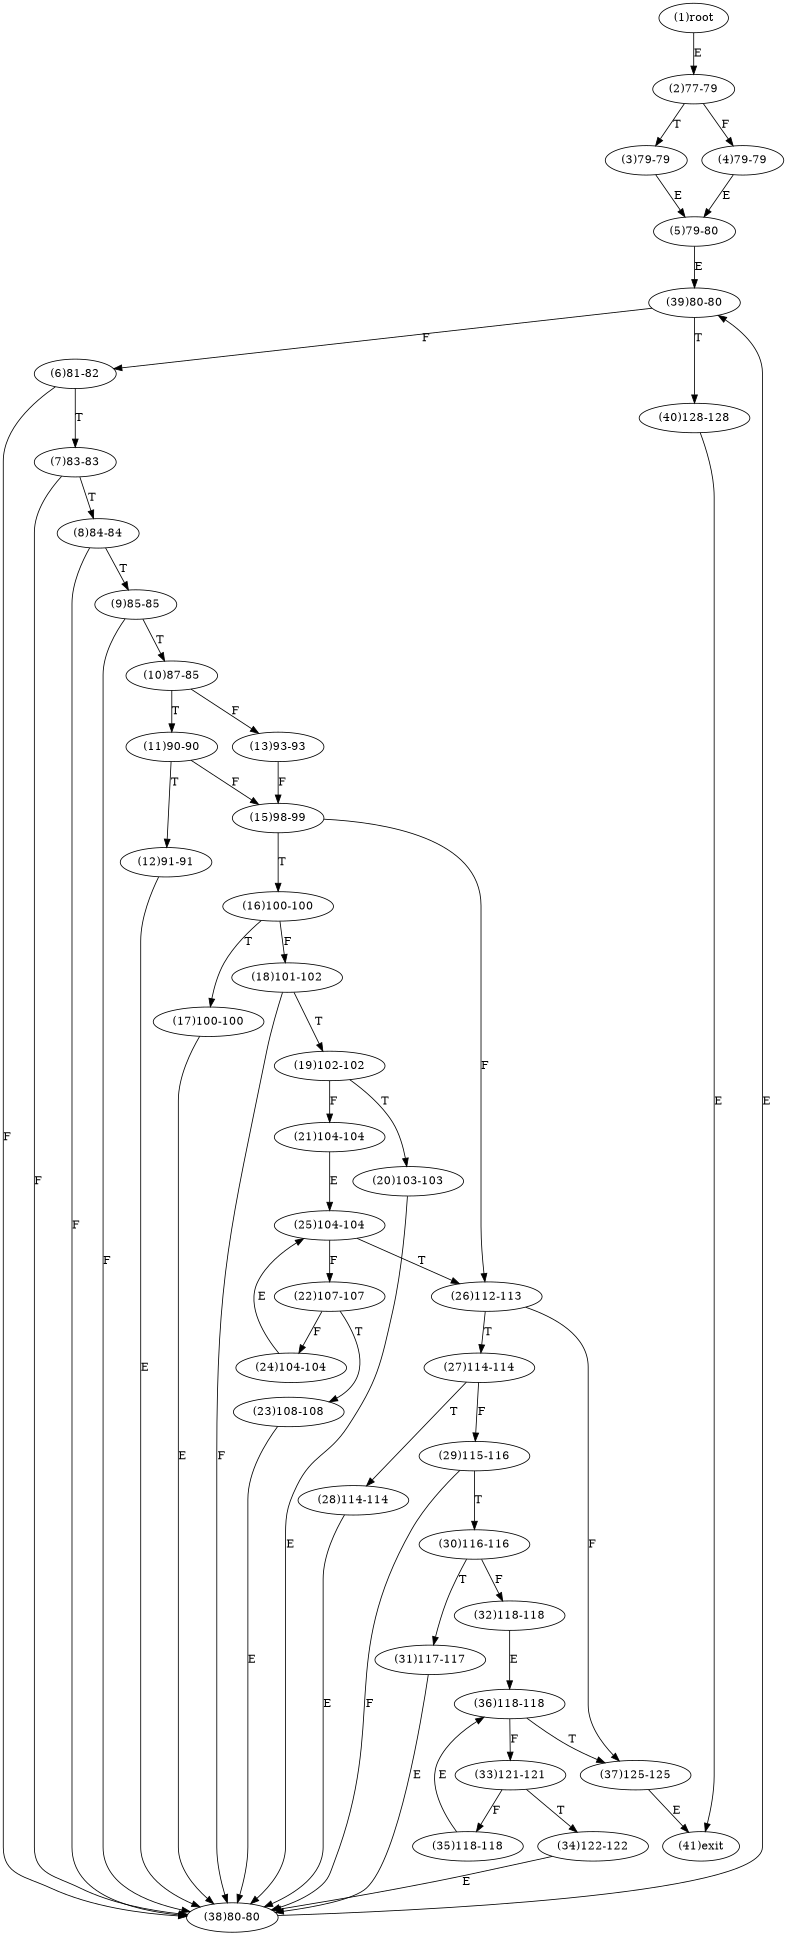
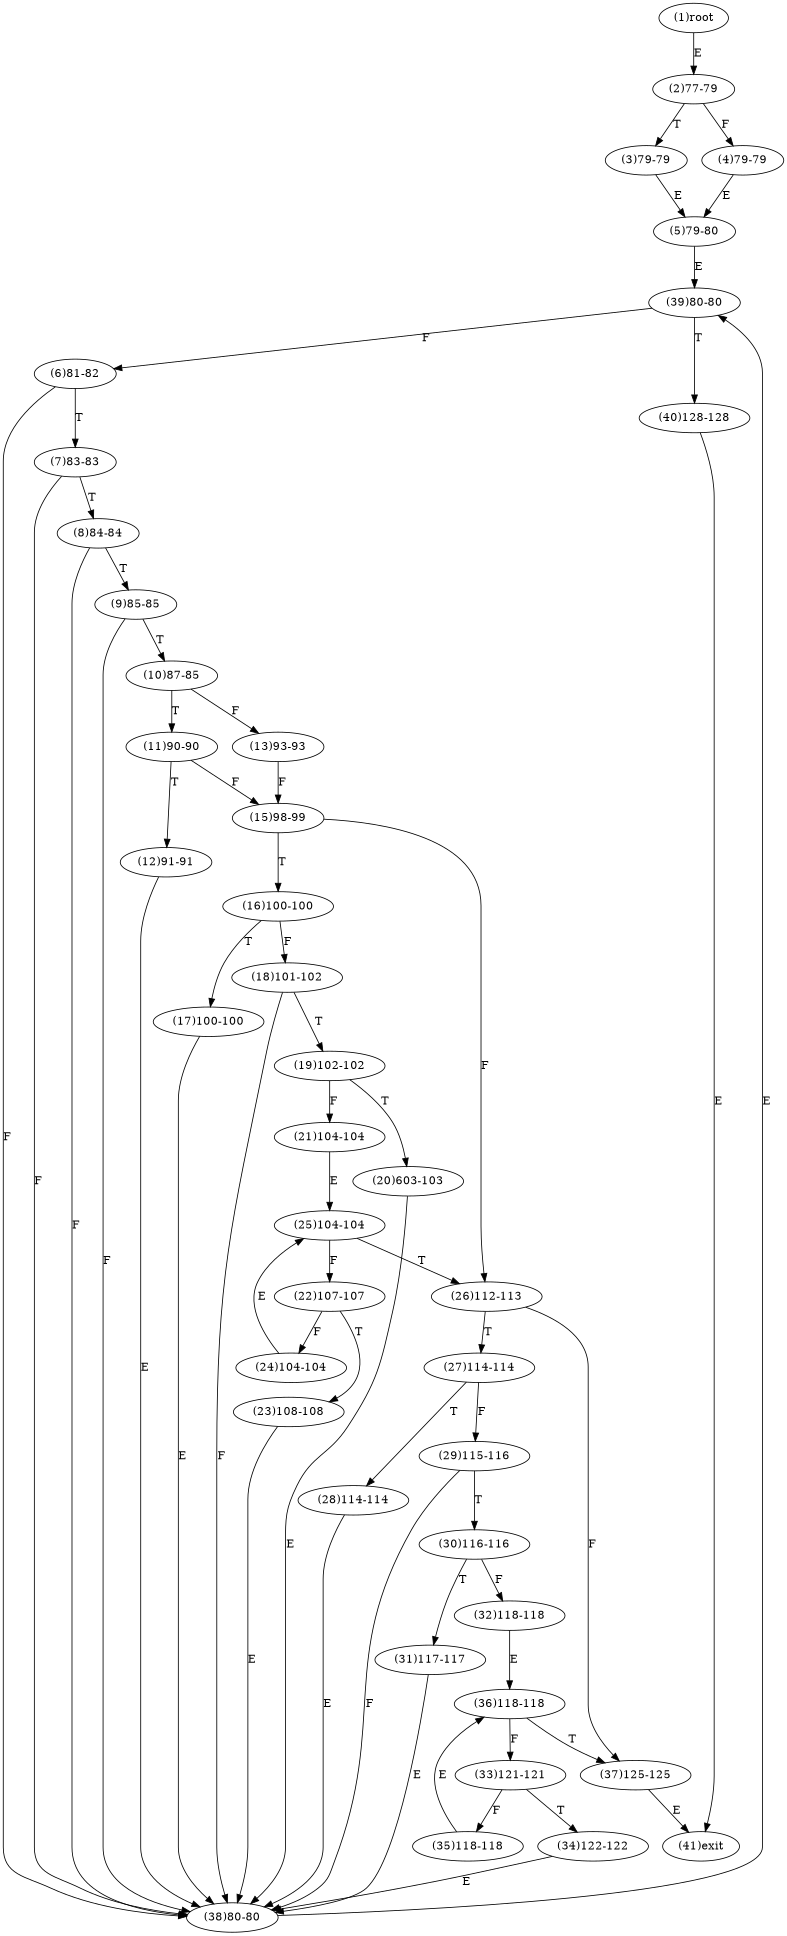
  digraph {
    n1 [label="(1)root"]
    n2 [label="(2)77-79"]
    n3 [label="(3)79-79"]
    n4 [label="(4)79-79"]
    n5 [label="(5)79-80"]
    n6 [label="(39)80-80"]
    n7 [label="(6)81-82"]
    n8 [label="(40)128-128"]
    n9 [label="(7)83-83"]
    n10 [label="(38)80-80"]
    n11 [label="(8)84-84"]
    n12 [label="(9)85-85"]
    n13 [label="(10)87-85"]
    n14 [label="(11)90-90"]
    n15 [label="(13)93-93"]
    n16 [label="(12)91-91"]
    n17 [label="(15)98-99"]
    n18 [label="(16)100-100"]
    n19 [label="(26)112-113"]
    n20 [label="(17)100-100"]
    n21 [label="(18)101-102"]
    n22 [label="(27)114-114"]
    n23 [label="(37)125-125"]
    n24 [label="(19)102-102"]
    n25 [label="(21)104-104"]
-   n26 [label="(20)103-103"]
+   n26 [label="(20)603-103"]
    n27 [label="(25)104-104"]
    n28 [label="(22)107-107"]
    n29 [label="(23)108-108"]
    n30 [label="(24)104-104"]
    n31 [label="(29)115-116"]
    n32 [label="(28)114-114"]
    n33 [label="(30)116-116"]
    n34 [label="(41)exit"]
    n35 [label="(31)117-117"]
    n36 [label="(32)118-118"]
    n37 [label="(36)118-118"]
    n38 [label="(34)122-122"]
    n39 [label="(35)118-118"]
    n40 [label="(33)121-121"]
    n1 -> n2 [label=E]
    n2 -> n3 [label=T]
    n2 -> n4 [label=F]
    n3 -> n5 [label=E]
    n4 -> n5 [label=E]
    n5 -> n6 [label=E]
    n6 -> n7 [label=F]
    n6 -> n8 [label=T]
    n7 -> n9 [label=T]
    n7 -> n10 [label=F]
    n8 -> n34 [label=E]
    n9 -> n10 [label=F]
    n9 -> n11 [label=T]
    n10 -> n6 [label=E]
    n11 -> n10 [label=F]
    n11 -> n12 [label=T]
    n12 -> n10 [label=F]
    n12 -> n13 [label=T]
    n13 -> n14 [label=T]
    n13 -> n15 [label=F]
    n14 -> n16 [label=T]
    n14 -> n17 [label=F]
    n15 -> n17 [label=F]
    n16 -> n10 [label=E]
    n17 -> n18 [label=T]
    n17 -> n19 [label=F]
    n18 -> n20 [label=T]
    n18 -> n21 [label=F]
    n19 -> n22 [label=T]
    n19 -> n23 [label=F]
    n20 -> n10 [label=E]
    n21 -> n10 [label=F]
    n21 -> n24 [label=T]
    n22 -> n31 [label=F]
    n22 -> n32 [label=T]
    n23 -> n34 [label=E]
    n24 -> n25 [label=F]
    n24 -> n26 [label=T]
    n25 -> n27 [label=E]
    n26 -> n10 [label=E]
    n27 -> n19 [label=T]
    n27 -> n28 [label=F]
    n28 -> n29 [label=T]
    n28 -> n30 [label=F]
    n29 -> n10 [label=E]
    n30 -> n27 [label=E]
    n31 -> n10 [label=F]
    n31 -> n33 [label=T]
    n32 -> n10 [label=E]
    n33 -> n35 [label=T]
    n33 -> n36 [label=F]
    n35 -> n10 [label=E]
    n36 -> n37 [label=E]
    n37 -> n23 [label=T]
    n37 -> n40 [label=F]
    n38 -> n10 [label=E]
    n39 -> n37 [label=E]
    n40 -> n38 [label=T]
    n40 -> n39 [label=F]
  }
